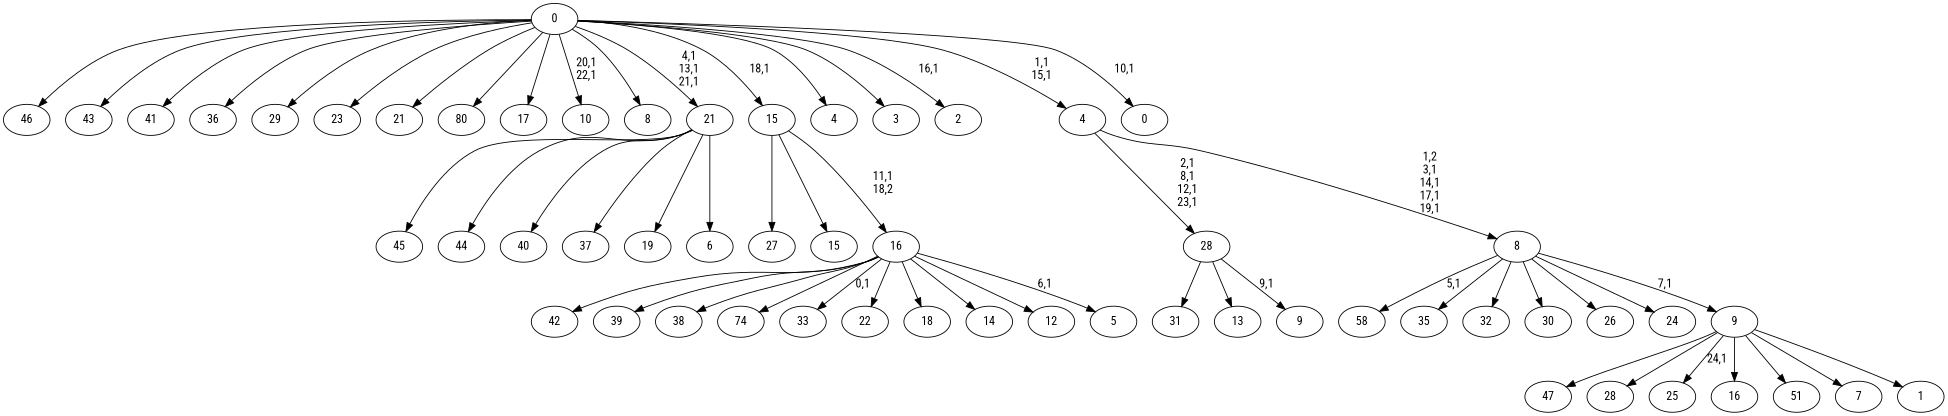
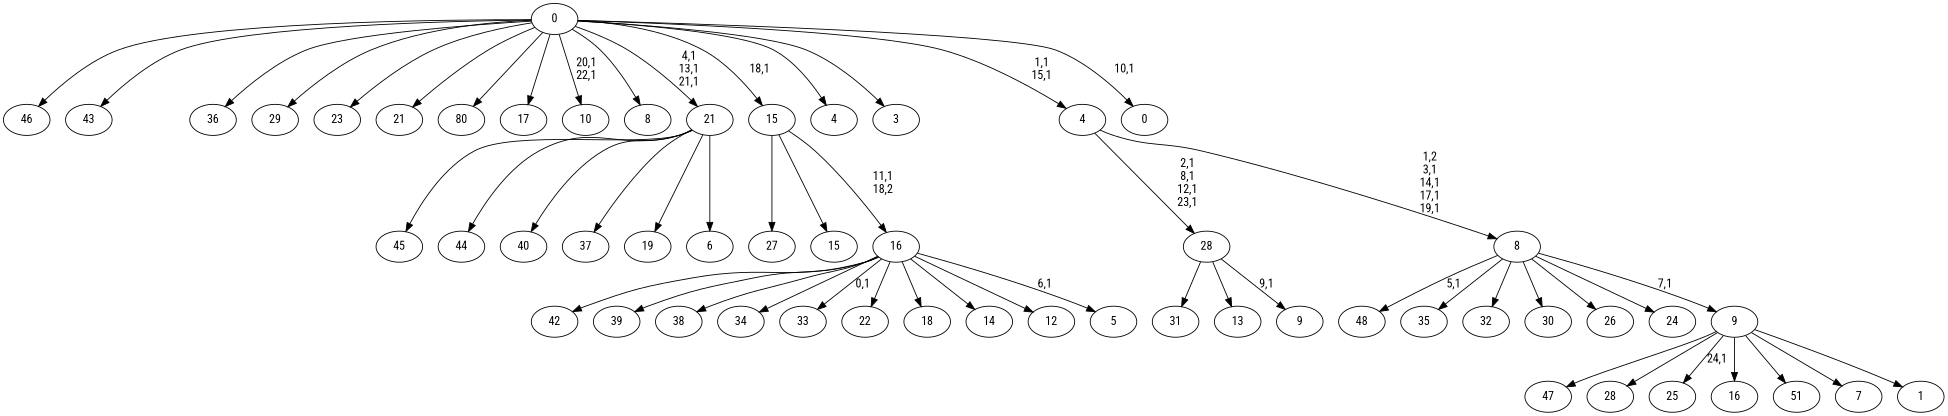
  digraph {
    fontname="Roboto Condensed"
    node [fontname="Roboto Condensed"]
    edge [fontname="Roboto Condensed"]
-   n1 [label=58]
+   n1 [label=48]
    n2 [label=47]
    n3 [label=46]
    n4 [label=45]
    n5 [label=44]
    n6 [label=43]
    n7 [label=42]
-   n8 [label=41]
    n9 [label=40]
    n10 [label=39]
    n11 [label=38]
    n12 [label=37]
    n13 [label=36]
    n14 [label=35]
-   n15 [label=74]
+   n15 [label=34]
    n16 [label=33]
    n17 [label=32]
    n18 [label=31]
    n19 [label=30]
    n20 [label=29]
    n21 [label=28]
    n22 [label=27]
    n23 [label=26]
    n24 [label=25]
    n25 [label=24]
    n26 [label=23]
    n27 [label=22]
    n28 [label=21]
    n29 [label=80]
    n30 [label=19]
    n31 [label=18]
    n32 [label=17]
    n33 [label=16]
    n34 [label=15]
    n35 [label=14]
    n36 [label=13]
    n37 [label=12]
    n38 [label=51]
    n39 [label=10]
    n40 [label=9]
    28
    n42 [label=8]
    n43 [label=7]
    n44 [label=6]
    21
    n46 [label=5]
    16
    15
    n49 [label=4]
    n50 [label=3]
-   n51 [label=2]
    n52 [label=1]
    9
    8
    4
    n56 [label=0]
    0
    28 -> n18
    28 -> n36
    28 -> n40 [label="9,1"]
    21 -> n4
    21 -> n5
    21 -> n9
    21 -> n12
    21 -> n30
    21 -> n44
    16 -> n7
    16 -> n10
    16 -> n11
    16 -> n15
    16 -> n16 [label="0,1"]
    16 -> n27
    16 -> n31
    16 -> n35
    16 -> n37
    16 -> n46 [label="6,1"]
    15 -> n22
    15 -> n34
    15 -> 16 [label="11,1\n18,2"]
    9 -> n2
    9 -> n21
    9 -> n24 [label="24,1"]
    9 -> n33
    9 -> n38
    9 -> n43
    9 -> n52
    8 -> n1 [label="5,1"]
    8 -> n14
    8 -> n17
    8 -> n19
    8 -> n23
    8 -> n25
    8 -> 9 [label="7,1"]
    4 -> 28 [label="2,1\n8,1\n12,1\n23,1"]
    4 -> 8 [label="1,2\n3,1\n14,1\n17,1\n19,1"]
    0 -> n3
    0 -> n6
-   0 -> n8
    0 -> n13
    0 -> n20
    0 -> n26
    0 -> n28
    0 -> n29
    0 -> n32
    0 -> n39 [label="20,1\n22,1"]
    0 -> n42
    0 -> 21 [label="4,1\n13,1\n21,1"]
    0 -> 15 [label="18,1"]
    0 -> n49
    0 -> n50
-   0 -> n51 [label="16,1"]
    0 -> 4 [label="1,1\n15,1"]
    0 -> n56 [label="10,1"]
  }
